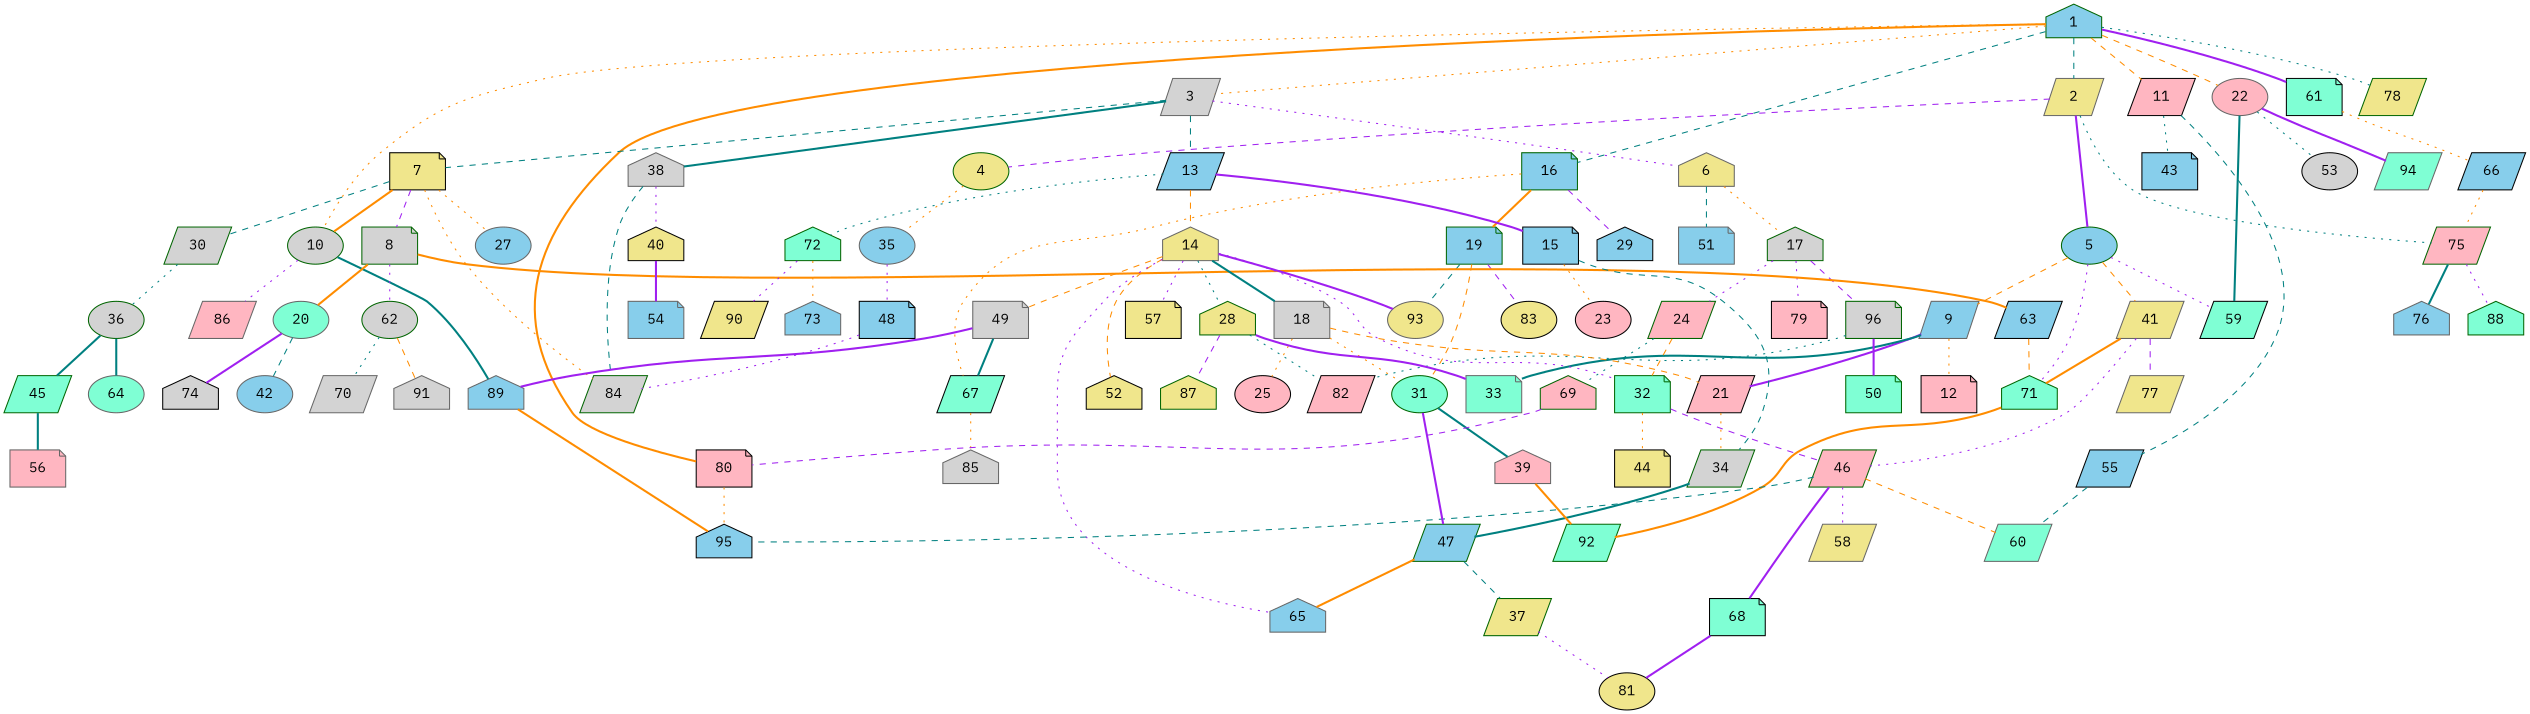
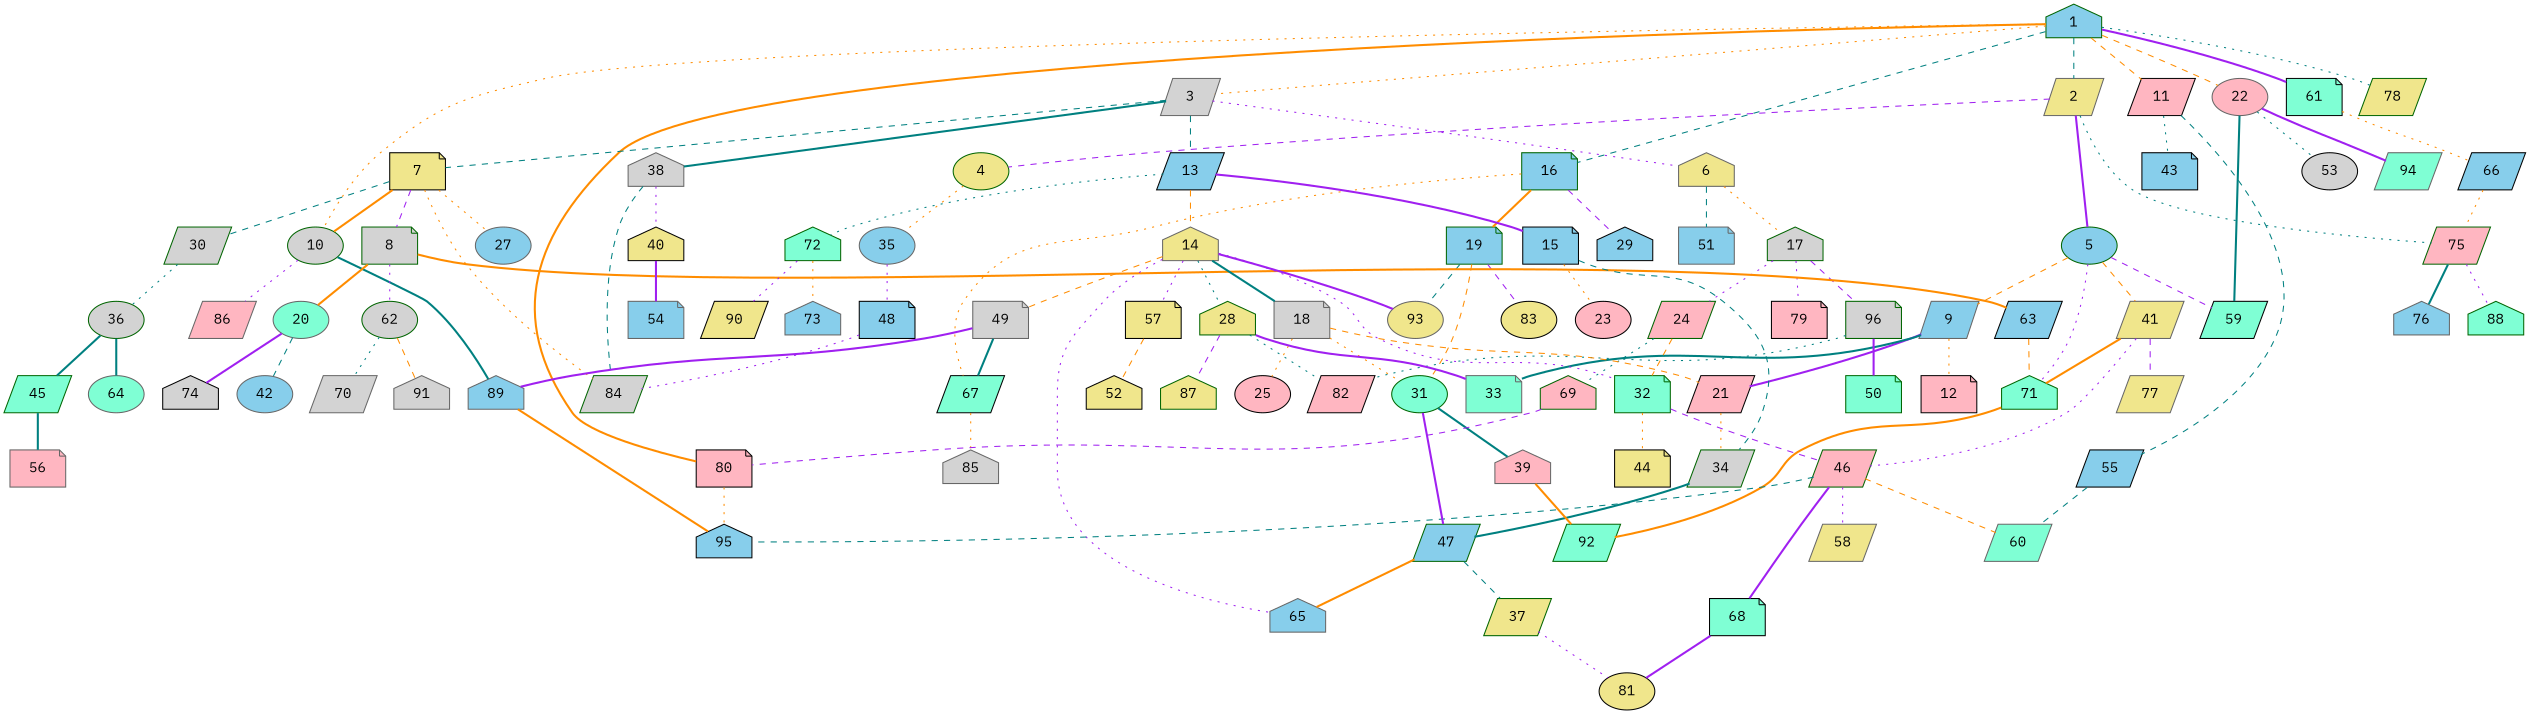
  graph {
    fontname="IBM Plex Mono"
    node [color=gray40 fillcolor=skyblue fontname="IBM Plex Mono" shape=parallelogram style=filled]
    edge [color=darkorange fontname="IBM Plex Mono" style=dotted]
    1 [color=darkgreen shape=house]
    2 [fillcolor=khaki]
    3 [fillcolor=lightgrey]
    10 [color=darkgreen fillcolor=lightgrey shape=ellipse]
    11 [color=black fillcolor=lightpink]
    16 [color=darkgreen shape=note]
    22 [fillcolor=lightpink shape=ellipse]
    61 [color=black fillcolor=aquamarine shape=note]
    78 [color=darkgreen fillcolor=khaki]
    80 [color=black fillcolor=lightpink shape=note]
    4 [color=darkgreen fillcolor=khaki shape=ellipse]
    5 [color=darkgreen shape=ellipse]
    75 [color=darkgreen fillcolor=lightpink]
    6 [fillcolor=khaki shape=house]
    7 [color=black fillcolor=khaki shape=note]
    13 [color=black]
    38 [fillcolor=lightgrey shape=house]
    86 [fillcolor=lightpink]
    89 [shape=house]
    43 [color=black shape=note]
    55 [color=black]
    19 [color=darkgreen shape=note]
    29 [color=black shape=house]
    67 [color=black fillcolor=aquamarine]
    59 [color=black fillcolor=aquamarine]
    53 [color=black fillcolor=lightgrey shape=ellipse]
    94 [fillcolor=aquamarine]
    66 [color=black]
    95 [color=black shape=house]
    35 [shape=ellipse]
    9
    41 [fillcolor=khaki]
    71 [color=darkgreen fillcolor=aquamarine shape=house]
    76 [shape=house]
    88 [color=darkgreen fillcolor=aquamarine shape=house]
    17 [color=darkgreen fillcolor=lightgrey shape=house]
    51 [shape=note]
    8 [color=darkgreen fillcolor=lightgrey shape=note]
    27 [shape=ellipse]
    30 [color=darkgreen fillcolor=lightgrey]
    84 [color=darkgreen fillcolor=lightgrey]
    14 [fillcolor=khaki shape=house]
    15 [color=black shape=note]
    72 [color=darkgreen fillcolor=aquamarine shape=house]
    40 [color=black fillcolor=khaki shape=house]
    48 [color=black shape=note]
    12 [color=black fillcolor=lightpink shape=note]
    21 [color=black fillcolor=lightpink]
    33 [fillcolor=aquamarine shape=note]
    46 [color=darkgreen fillcolor=lightpink]
    77 [fillcolor=khaki]
    92 [color=darkgreen fillcolor=aquamarine]
    24 [color=darkgreen fillcolor=lightpink]
    n54 [color=darkgreen fillcolor=lightgrey label=96 shape=note]
    79 [color=black fillcolor=lightpink shape=note]
    20 [fillcolor=aquamarine shape=ellipse]
    62 [color=darkgreen fillcolor=lightgrey shape=ellipse]
    63 [color=black]
    36 [color=darkgreen fillcolor=lightgrey shape=ellipse]
    42 [shape=ellipse]
    74 [color=black fillcolor=lightgrey shape=house]
    70 [fillcolor=lightgrey]
    91 [fillcolor=lightgrey shape=house]
    34 [color=darkgreen fillcolor=lightgrey]
    60 [fillcolor=aquamarine]
    18 [fillcolor=lightgrey shape=note]
    28 [color=darkgreen fillcolor=khaki shape=house]
    32 [color=darkgreen fillcolor=aquamarine shape=note]
    49 [fillcolor=lightgrey shape=note]
    52 [color=black fillcolor=khaki shape=house]
    57 [color=black fillcolor=khaki shape=note]
    65 [shape=house]
    93 [fillcolor=khaki shape=ellipse]
    23 [color=black fillcolor=lightpink shape=ellipse]
    73 [shape=house]
    90 [color=black fillcolor=khaki]
    25 [color=black fillcolor=lightpink shape=ellipse]
    31 [color=darkgreen fillcolor=aquamarine shape=ellipse]
    82 [color=black fillcolor=lightpink]
    87 [color=darkgreen fillcolor=khaki shape=house]
    44 [color=black fillcolor=khaki shape=note]
    47 [color=darkgreen]
    83 [color=black fillcolor=khaki shape=ellipse]
    85 [fillcolor=lightgrey shape=house]
    69 [color=darkgreen fillcolor=lightpink shape=house]
    50 [color=darkgreen fillcolor=aquamarine shape=note]
    39 [fillcolor=lightpink shape=house]
    45 [color=darkgreen fillcolor=aquamarine]
    64 [fillcolor=aquamarine shape=ellipse]
    37 [color=darkgreen fillcolor=khaki]
    58 [fillcolor=khaki]
    68 [color=black fillcolor=aquamarine shape=note]
    81 [color=black fillcolor=khaki shape=ellipse]
    56 [fillcolor=lightpink shape=note]
    54 [shape=note]
    1 -- 2 [color=teal style=dashed]
    1 -- 3
    1 -- 10
    1 -- 11 [style=dashed]
    1 -- 16 [color=teal style=dashed]
    1 -- 22 [style=dashed]
    1 -- 61 [color=purple style=bold]
    1 -- 78 [color=teal]
    1 -- 80 [style=bold]
    2 -- 4 [color=purple style=dashed]
    2 -- 5 [color=purple style=bold]
    2 -- 75 [color=teal]
    3 -- 6 [color=purple]
    3 -- 7 [color=teal style=dashed]
    3 -- 13 [color=teal style=dashed]
    3 -- 38 [color=teal style=bold]
    10 -- 86 [color=purple]
    10 -- 89 [color=teal style=bold]
    11 -- 43 [color=teal]
    11 -- 55 [color=teal style=dashed]
    16 -- 19 [style=bold]
    16 -- 29 [color=purple style=dashed]
    16 -- 67
    22 -- 59 [color=teal style=bold]
    22 -- 53 [color=teal]
    22 -- 94 [color=purple style=bold]
    61 -- 66
    80 -- 95
    4 -- 35
-   5 -- 59 [color=purple]
+   5 -- 59 [color=purple style=dashed]
    5 -- 9 [style=dashed]
    5 -- 41 [style=dashed]
    5 -- 71 [color=purple]
    75 -- 76 [color=teal style=bold]
    75 -- 88 [color=purple]
    6 -- 17
    6 -- 51 [color=teal style=dashed]
    7 -- 10 [style=bold]
    7 -- 8 [color=purple style=dashed]
    7 -- 27
    7 -- 30 [color=teal style=dashed]
    7 -- 84
    13 -- 14 [style=dashed]
    13 -- 15 [color=purple style=bold]
    13 -- 72 [color=teal]
    38 -- 84 [color=teal style=dashed]
    38 -- 40 [color=purple]
    89 -- 95 [style=bold]
    55 -- 60 [color=teal style=dashed]
    19 -- 93 [color=teal style=dashed]
    19 -- 31 [style=dashed]
    19 -- 83 [color=purple style=dashed]
    67 -- 85
    66 -- 75
    35 -- 48 [color=purple]
    9 -- 12
    9 -- 21 [color=purple style=bold]
    9 -- 33 [color=teal style=bold]
    41 -- 71 [style=bold]
    41 -- 46 [color=purple]
    41 -- 77 [color=purple style=dashed]
    71 -- 92 [style=bold]
    17 -- 24 [color=purple]
    17 -- n54 [color=purple style=dashed]
    17 -- 79 [color=purple]
    8 -- 20 [style=bold]
    8 -- 62 [color=purple]
    8 -- 63 [style=bold]
    30 -- 36 [color=teal]
    14 -- 18 [color=teal style=bold]
    14 -- 28 [color=teal]
    14 -- 32 [color=purple]
    14 -- 49 [style=dashed]
-   14 -- 52 [style=dashed]
+   57 -- 52 [style=dashed]
    14 -- 57 [color=purple]
    14 -- 65 [color=purple]
    14 -- 93 [color=purple style=bold]
    15 -- 34 [color=teal style=dashed]
    15 -- 23
    72 -- 73
    72 -- 90 [color=purple]
    40 -- 54 [color=purple style=bold]
    48 -- 84 [color=purple]
    21 -- 34
    46 -- 95 [color=teal style=dashed]
    46 -- 60 [style=dashed]
    46 -- 58 [color=purple]
    46 -- 68 [color=purple style=bold]
    24 -- 32 [style=dashed]
    24 -- 69 [color=teal]
    n54 -- 82 [color=teal]
    n54 -- 50 [color=purple style=bold]
    20 -- 42 [color=teal style=dashed]
    20 -- 74 [color=purple style=bold]
    62 -- 70 [color=teal]
    62 -- 91 [style=dashed]
    63 -- 71 [style=dashed]
    36 -- 45 [color=teal style=bold]
    36 -- 64 [color=teal style=bold]
    34 -- 47 [color=teal style=bold]
    18 -- 21 [style=dashed]
    18 -- 25
    18 -- 31
    28 -- 33 [color=purple style=bold]
    28 -- 82 [color=teal]
    28 -- 87 [color=purple style=dashed]
    32 -- 46 [color=purple style=dashed]
    32 -- 44
    49 -- 89 [color=purple style=bold]
    49 -- 67 [color=teal style=bold]
    31 -- 47 [color=purple style=bold]
    31 -- 39 [color=teal style=bold]
    47 -- 65 [style=bold]
    47 -- 37 [color=teal style=dashed]
    69 -- 80 [color=purple style=dashed]
    39 -- 92 [style=bold]
    45 -- 56 [color=teal style=bold]
    37 -- 81 [color=purple]
    68 -- 81 [color=purple style=bold]
  }
